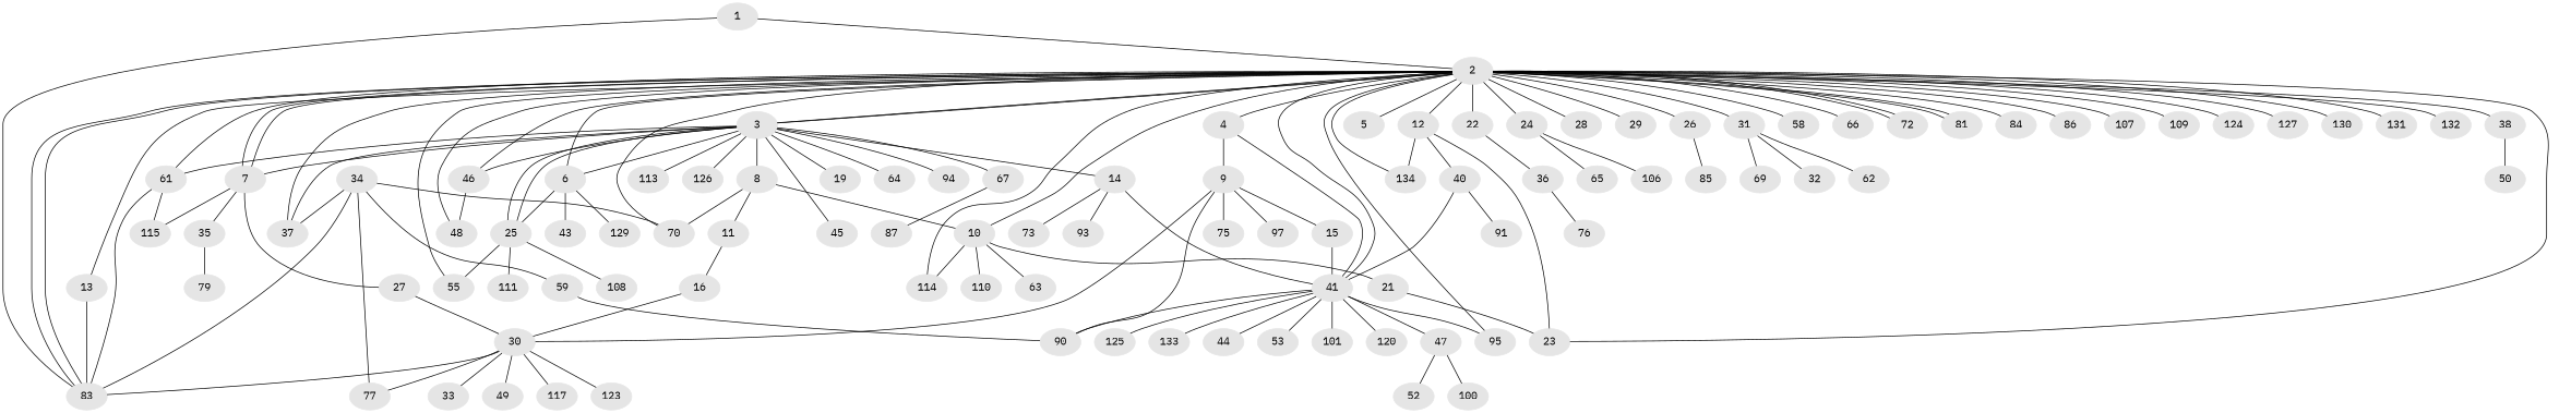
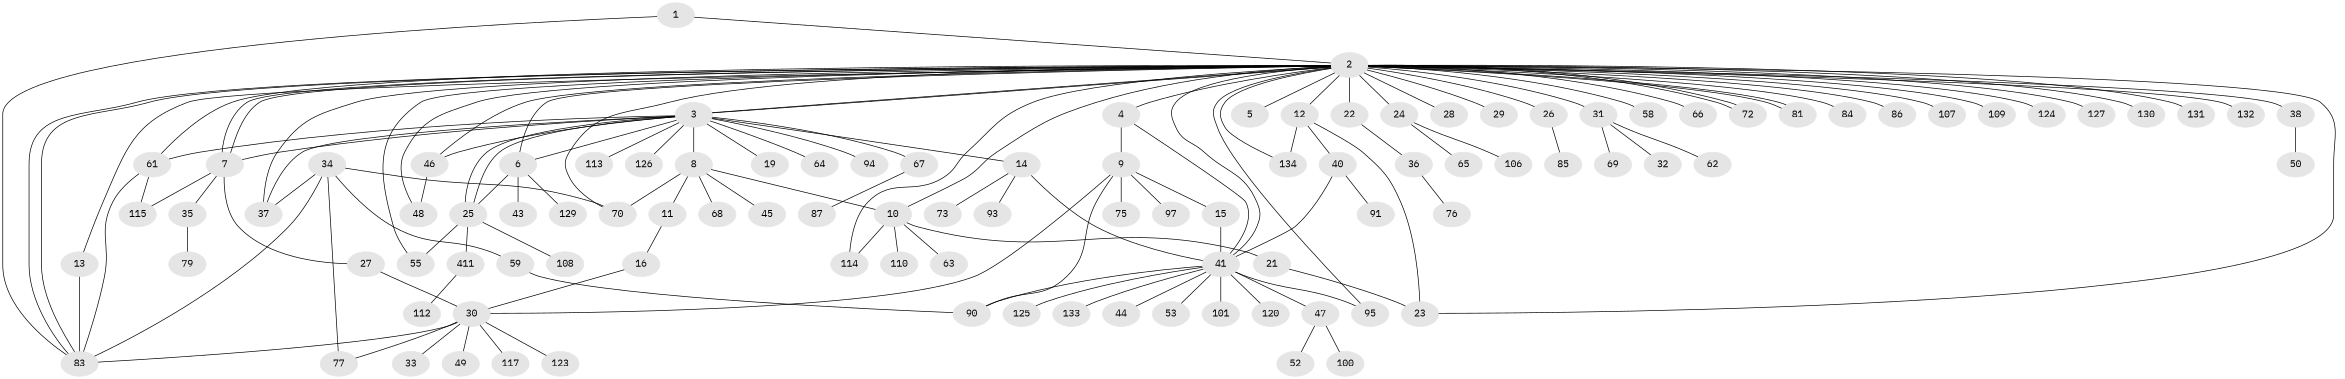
  graph {
    fontname="IBM Plex Mono"
    node [color=gray90 fontname="IBM Plex Mono" style=filled]
    edge [fontname="IBM Plex Mono"]
    1 [super="+60"]
    2 [super="+74"]
    83 [super="+89"]
    3 [super="+17"]
    4 [super="+57"]
    5
    6 [super="+78"]
    7 [super="+99"]
    10 [super="+18"]
    12
    13
    22 [super="+118"]
    23 [super="+56"]
    24 [super="+82"]
    26 [super="+96"]
    28
    29
    31 [super="+71"]
    37
    38 [super="+128"]
    41 [super="+104"]
    46
    48
    55
    58
    61
    66
    70 [super="+88"]
    72
    81 [super="+98"]
    84
    86
    95
    107
    109
    114
    124
    127
    130
    131
    132
    134
    8 [super="+102"]
    14 [super="+39"]
    19
    25 [super="+116"]
    45
    64
    67
    94
    113
    126
    9 [super="+20"]
    43
    129
    27 [super="+54"]
    35
    115
    21
    63
    110
    40
    36 [super="+92"]
    65
    106
    85
    32
    62
    69
    50
    44
    47 [super="+80"]
    53
    90
    101
    120
    125
    133
    11
+   68
    73
    93
    108
-   111 [super="+119"]
+   111 [super="+119" label=411]
    87
    15
    30 [super="+51"]
    75
    97
    79
    16 [super="+105"]
    33
    49
    77
    117
    123
    34 [super="+122"]
    59 [super="+121"]
    91
    76
+   112
    52
    100
    1 -- 2
    1 -- 83
    2 -- 83
    2 -- 83
    2 -- 3
    2 -- 3
    2 -- 4
    2 -- 5
    2 -- 6
    2 -- 7
    2 -- 7
    2 -- 10
    2 -- 12
    2 -- 13
    2 -- 22
    2 -- 23
    2 -- 24 [weight=2]
    2 -- 26
    2 -- 28
    2 -- 29
    2 -- 31
    2 -- 37
    2 -- 38
    2 -- 41
    2 -- 46
    2 -- 48
    2 -- 55
    2 -- 58
    2 -- 61
    2 -- 66
    2 -- 70
    2 -- 72
    2 -- 72
    2 -- 81
    2 -- 81
    2 -- 84
    2 -- 86
    2 -- 95
    2 -- 107
    2 -- 109
    2 -- 114
    2 -- 124
    2 -- 127
    2 -- 130
    2 -- 131
    2 -- 132
    2 -- 134
    3 -- 6
    3 -- 7
    3 -- 37
    3 -- 46
    3 -- 61
    3 -- 8
    3 -- 14 [weight=2]
    3 -- 19
    3 -- 25
    3 -- 25
-   3 -- 45
+   8 -- 45
    3 -- 64
    3 -- 67
    3 -- 94
    3 -- 113
    3 -- 126
    4 -- 41
    4 -- 9
    6 -- 25
    6 -- 43
    6 -- 129
    7 -- 27
    7 -- 35
    7 -- 115
    10 -- 114
    10 -- 21
    10 -- 63
    10 -- 110
    12 -- 23
    12 -- 134
    12 -- 40
    13 -- 83
    22 -- 36
    24 -- 65
    24 -- 106
    26 -- 85
    31 -- 32
    31 -- 62
    31 -- 69
    38 -- 50
    41 -- 95
    41 -- 44
    41 -- 47
    41 -- 53
    41 -- 90
    41 -- 101
    41 -- 120
    41 -- 125
    41 -- 133
    46 -- 48
    61 -- 83
    61 -- 115
    8 -- 10
    8 -- 70
    8 -- 11
+   8 -- 68
    14 -- 41
    14 -- 73
    14 -- 93
    25 -- 55
    25 -- 108
    25 -- 111
    67 -- 87
    9 -- 90
    9 -- 15
    9 -- 30
    9 -- 75
    9 -- 97
    27 -- 30
    35 -- 79
    21 -- 23
    40 -- 41
    40 -- 91
    36 -- 76
    47 -- 52
    47 -- 100
    11 -- 16
+   111 -- 112
    15 -- 41
    30 -- 83
    30 -- 33
    30 -- 49
    30 -- 77
    30 -- 117
    30 -- 123
    16 -- 30
    34 -- 83
    34 -- 37
    34 -- 70
    34 -- 77
    34 -- 59
    59 -- 90
  }
